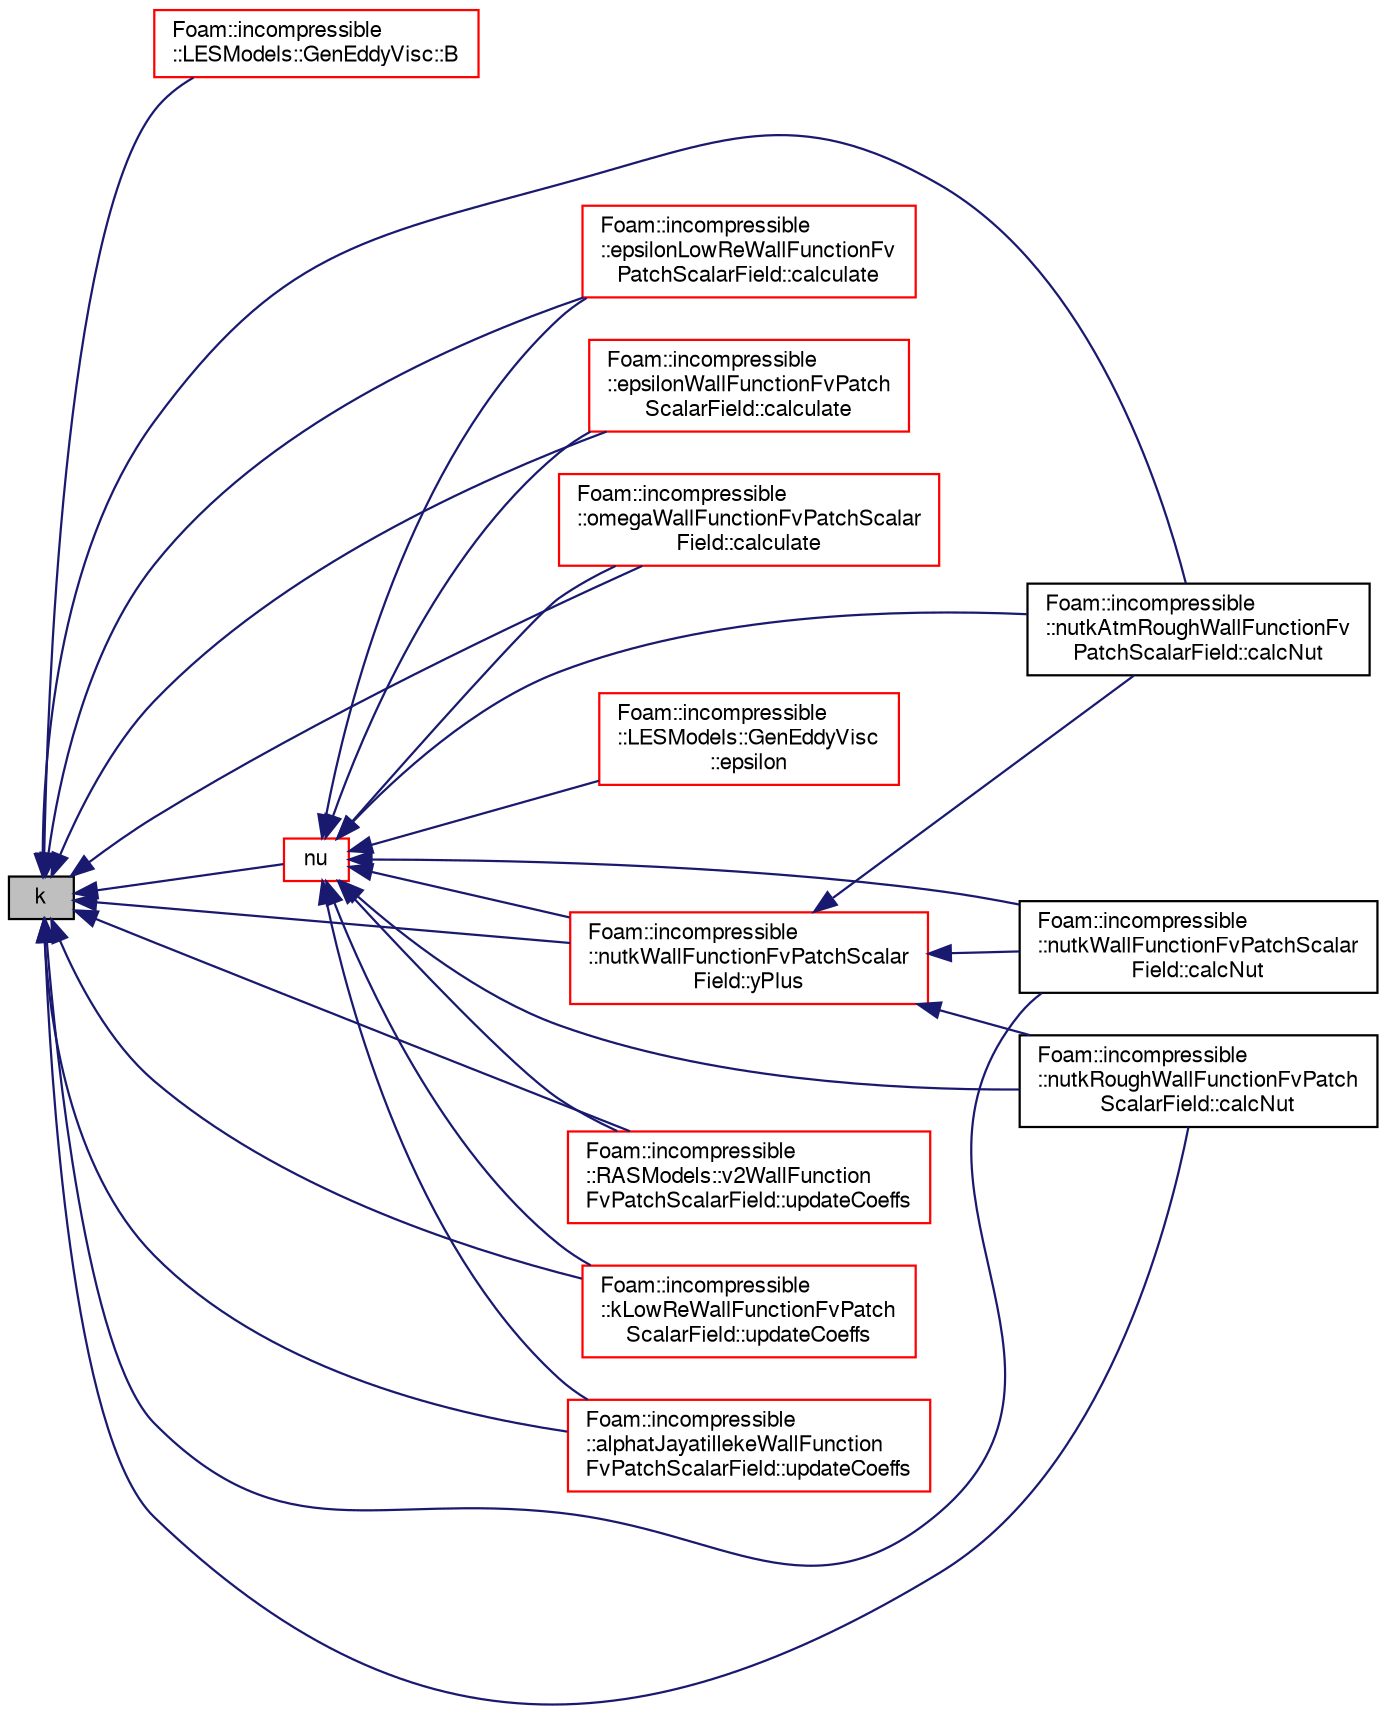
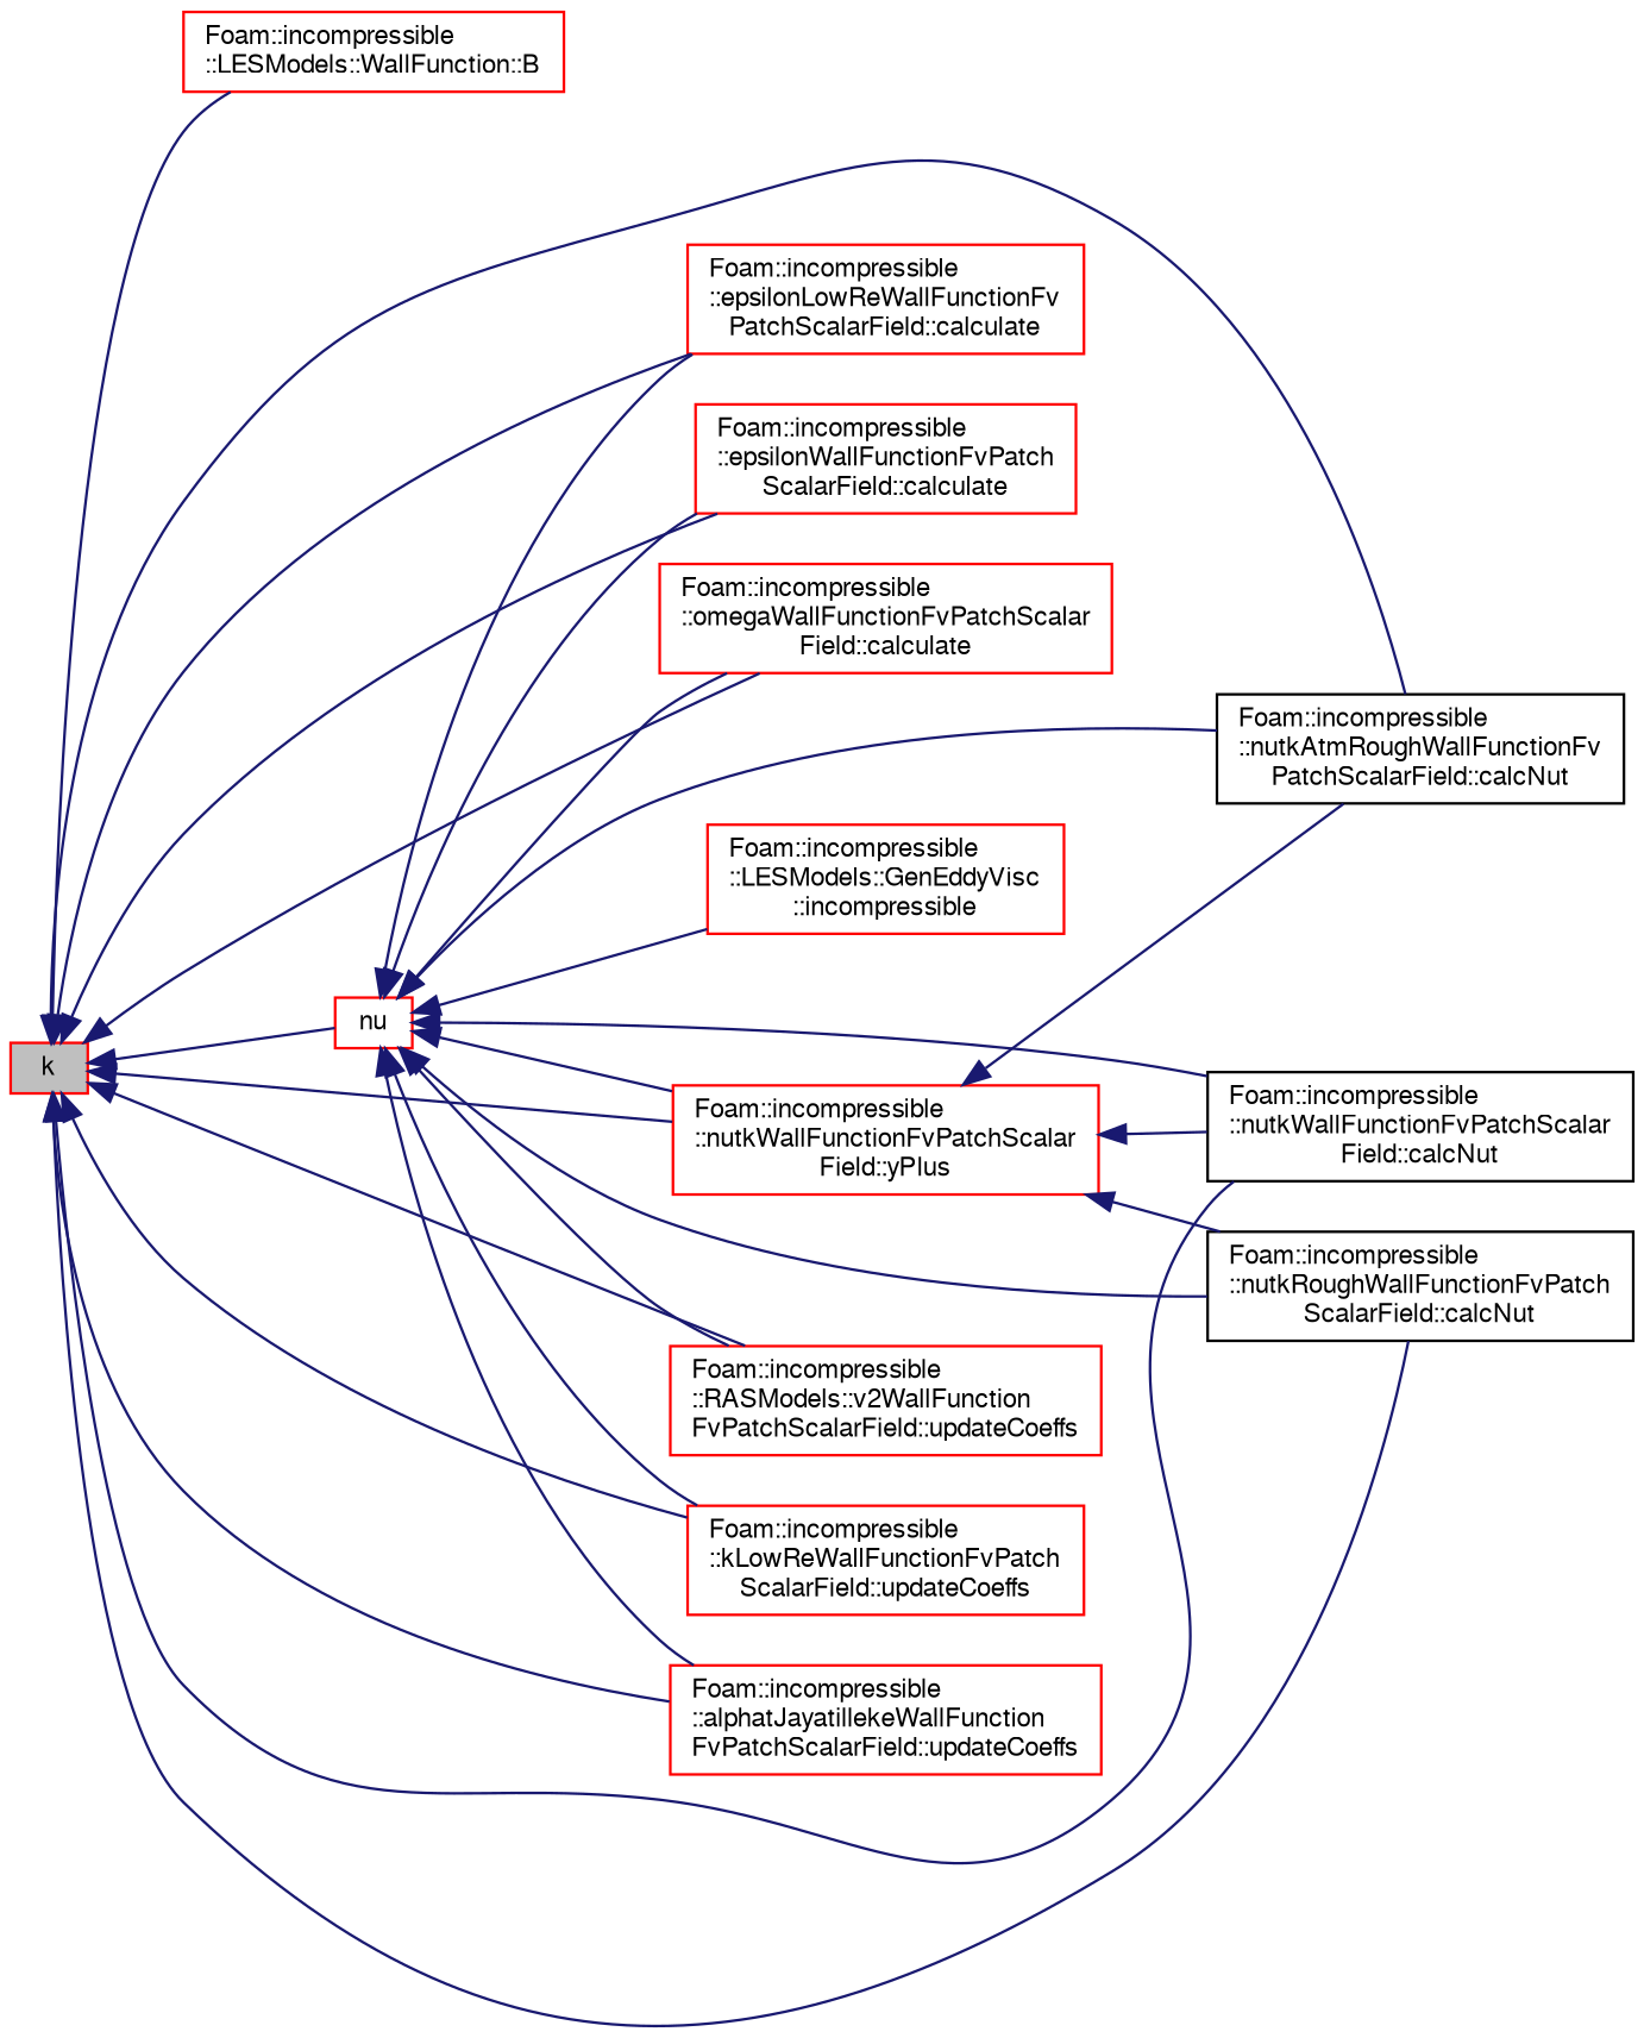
  digraph {
    rankdir=LR
    node [color=red fontname=FreeSans fontsize=10 shape=record]
    edge [color=midnightblue dir=back fontname=FreeSans fontsize=10 labelfontname=FreeSans labelfontsize=10 style=solid]
-   n1 [color=black fillcolor=grey75 fontcolor=black height=0.2 label=k style=filled width=0.4]
-   n2 [height=0.2 label="Foam::incompressible\l::LESModels::GenEddyVisc::B" width=0.4]
+   n1 [fillcolor=grey75 fontcolor=black height=0.2 label=k style=filled width=0.4]
+   n2 [height=0.2 label="Foam::incompressible\l::LESModels::WallFunction::B" width=0.4]
    n3 [color=black height=0.2 label="Foam::incompressible\l::nutkWallFunctionFvPatchScalar\lField::calcNut" width=0.4]
    n4 [color=black height=0.2 label="Foam::incompressible\l::nutkRoughWallFunctionFvPatch\lScalarField::calcNut" width=0.4]
    n5 [color=black height=0.2 label="Foam::incompressible\l::nutkAtmRoughWallFunctionFv\lPatchScalarField::calcNut" width=0.4]
    n6 [height=0.2 label="Foam::incompressible\l::epsilonLowReWallFunctionFv\lPatchScalarField::calculate" width=0.4]
    n7 [height=0.2 label="Foam::incompressible\l::epsilonWallFunctionFvPatch\lScalarField::calculate" width=0.4]
    n8 [height=0.2 label="Foam::incompressible\l::omegaWallFunctionFvPatchScalar\lField::calculate" width=0.4]
    n9 [height=0.2 label=nu width=0.4]
    n10 [height=0.2 label="Foam::incompressible\l::RASModels::v2WallFunction\lFvPatchScalarField::updateCoeffs" width=0.4]
    n11 [height=0.2 label="Foam::incompressible\l::kLowReWallFunctionFvPatch\lScalarField::updateCoeffs" width=0.4]
    n12 [height=0.2 label="Foam::incompressible\l::alphatJayatillekeWallFunction\lFvPatchScalarField::updateCoeffs" width=0.4]
    n13 [height=0.2 label="Foam::incompressible\l::nutkWallFunctionFvPatchScalar\lField::yPlus" width=0.4]
-   n14 [height=0.2 label="Foam::incompressible\l::LESModels::GenEddyVisc\l::epsilon" width=0.4]
+   n14 [height=0.2 label="Foam::incompressible\l::LESModels::GenEddyVisc\l::incompressible" width=0.4]
    n1 -> n2
    n1 -> n3
    n1 -> n4
    n1 -> n5
    n1 -> n6
    n1 -> n7
    n1 -> n8
    n1 -> n9
    n1 -> n10
    n1 -> n11
    n1 -> n12
    n1 -> n13
    n9 -> n3
    n9 -> n4
    n9 -> n5
    n9 -> n6
    n9 -> n7
    n9 -> n8
    n9 -> n10
    n9 -> n11
    n9 -> n12
    n9 -> n13
    n9 -> n14
    n13 -> n3
    n13 -> n4
    n13 -> n5
  }
